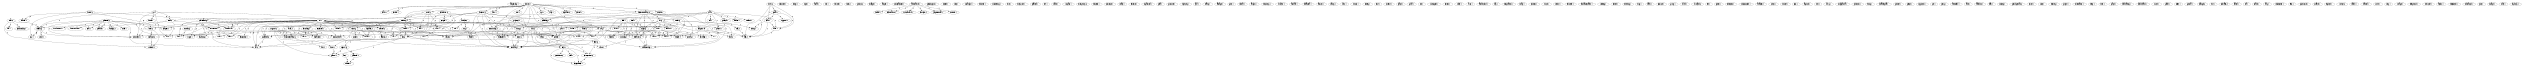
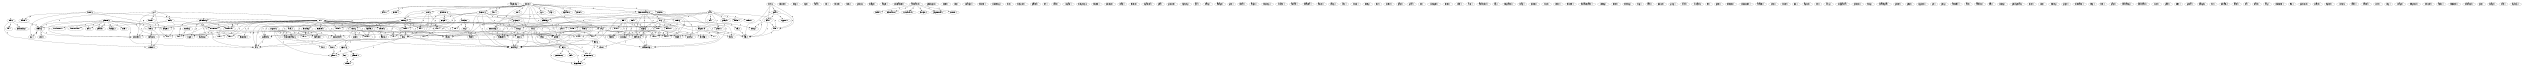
  digraph {
    n1 [label="dampering(1)"]
    n2 [label="home(3)"]
    n3 [label="ex(11)"]
    n4 [label="shared(1)"]
    n5 [label="lover(2)"]
    n6 [label="guy(1)"]
    n7 [label="sexuality(4)"]
    n8 [label="death(1)"]
    n9 [label="way(4)"]
    n10 [label="prayer(2)"]
    n11 [label="show(4)"]
    n12 [label="one(1)"]
    n13 [label="min(1)"]
    n14 [label="istries(1)"]
    n15 [label="homo(3)"]
    n16 [label="worked(1)"]
    n17 [label="time(6)"]
    n18 [label="appeared(3)"]
    n19 [label="ha(2)"]
    n20 [label="lesbian(1)"]
    n21 [label="founding(1)"]
    n22 [label="received(1)"]
    n23 [label="rewaa(1)"]
    n24 [label="chapter(1)"]
    n25 [label="movement(4)"]
    n26 [label="magazine(1)"]
    n27 [label="homophobia(1)"]
    n28 [label="deception(1)"]
    n29 [label="urges(1)"]
    n30 [label="literature(1)"]
    n31 [label="effort(1)"]
    n32 [label="shed(1)"]
    n33 [label="business(1)"]
    n34 [label="romance(2)"]
    n35 [label="start(1)"]
    n36 [label="meant(1)"]
    n37 [label="behavior(2)"]
    n38 [label="stands(1)"]
    n39 [label="relationship(1)"]
    n40 [label="sex(8)"]
    n41 [label="host(1)"]
    n42 [label="acted(1)"]
    n43 [label="portray(1)"]
    n44 [label="garbage(1)"]
    n45 [label="feel(3)"]
    n46 [label="spent(1)"]
    n47 [label="began(4)"]
    n48 [label="anything(1)"]
    n49 [label="removed(1)"]
    n50 [label="church(7)"]
    n51 [label="cent(1)"]
    n52 [label="director(3)"]
    n53 [label="found(3)"]
    n54 [label="bring(2)"]
    n55 [label="heterosexuality(2)"]
    n56 [label="opt(1)"]
    n57 [label="trap(1)"]
    n58 [label="explains(2)"]
    n59 [label="closed(1)"]
    n60 [label="ministry(4)"]
    n61 [label="suicide(1)"]
    n62 [label="brain(1)"]
    n63 [label="community(2)"]
    n64 [label="insists(1)"]
    n65 [label="sheepfold(1)"]
    n66 [label="sphere(1)"]
    n67 [label="celebacy(1)"]
    n68 [label="allow(1)"]
    n69 [label="talk(1)"]
    n70 [label="saw(1)"]
    n71 [label="night(3)"]
    n72 [label="sin(3)"]
    n73 [label="morning(1)"]
    n74 [label="raped(2)"]
    n75 [label="pastor(1)"]
    n76 [label="homosexuality(3)"]
    n77 [label="author(1)"]
    n78 [label="keeps(1)"]
    n79 [label="style(1)"]
    n80 [label="amail(1)"]
    n81 [label="live(1)"]
    n82 [label="devote(1)"]
    n83 [label="knew(1)"]
    n84 [label="person(2)"]
    n85 [label="escape(1)"]
    n86 [label="fatigue(1)"]
    n87 [label="concealment(1)"]
    n88 [label="alternative(1)"]
    n89 [label="belief(1)"]
    n90 [label="information(1)"]
    n91 [label="switchboard(1)"]
    n92 [label="thought(2)"]
    n93 [label="judgemental(1)"]
    n94 [label="interest(1)"]
    n95 [label="pennington(1)"]
    n96 [label="picked(1)"]
    n97 [label="tied(1)"]
    n98 [label="sect(1)"]
    n99 [label="report(3)"]
    n100 [label="know(1)"]
    n101 [label="paints(1)"]
    n102 [label="mcnaught(1)"]
    n103 [label="list(2)"]
    n104 [label="help(1)"]
    n105 [label="confusion(2)"]
    n106 [label="self(1)"]
    n107 [label="persecution(2)"]
    n108 [label="acceptance(1)"]
    n109 [label="article(2)"]
    n110 [label="tory(1)"]
    n111 [label="founder(1)"]
    n112 [label="left(1)"]
    n113 [label="loves(1)"]
    n114 [label="realize(1)"]
    n115 [label="lot(1)"]
    n116 [label="something(1)"]
    n117 [label="love(1)"]
    n118 [label="lie(2)"]
    n119 [label="matter(1)"]
    n120 [label="hollywood(1)"]
    n121 [label="call(2)"]
    n122 [label="father(1)"]
    n123 [label="hotline(1)"]
    n124 [label="tell(1)"]
    n125 [label="preach(1)"]
    n126 [label="thier(1)"]
    n127 [label="find(2)"]
    n128 [label="life(2)"]
    n129 [label="claimed(1)"]
    n130 [label="peaked(1)"]
    n131 [label="toll(1)"]
    n132 [label="share(1)"]
    n133 [label="program(1)"]
    n134 [label="everybody(2)"]
    n135 [label="diocese(1)"]
    n136 [label="convince(1)"]
    n137 [label="television(2)"]
    n138 [label="week(3)"]
    n139 [label="used(2)"]
    n140 [label="couple(1)"]
    n141 [label="broke(1)"]
    n142 [label="part(1)"]
    n143 [label="hell(2)"]
    n144 [label="listing(1)"]
    n145 [label="started(2)"]
    n146 [label="recalls(3)"]
    n147 [label="radio(1)"]
    n148 [label="counselor(1)"]
    n149 [label="went(1)"]
    n150 [label="go(4)"]
    n151 [label="hotel(1)"]
    n152 [label="reach(1)"]
    n153 [label="deserve(1)"]
    n154 [label="organized(1)"]
    n155 [label="pela(1)"]
    n156 [label="promote(1)"]
    n157 [label="duplicity(1)"]
    n158 [label="apa(1)"]
    n159 [label="reality(1)"]
    n160 [label="damage(1)"]
    n161 [label="give(1)"]
    n162 [label="threat(1)"]
    n163 [label="laughs(1)"]
    n164 [label="discovery(1)"]
    n165 [label="educator(1)"]
    n166 [label="amdahl(1)"]
    n167 [label="bellacera(1)"]
    n168 [label="answer(1)"]
    n169 [label="sanity(1)"]
    n170 [label="wasn(1)"]
    n171 [label="chrinic(1)"]
    n172 [label="seeley(1)"]
    n173 [label="end(1)"]
    n174 [label="protest(1)"]
    n175 [label="place(1)"]
    n176 [label="sylvia(1)"]
    n177 [label="man(2)"]
    n178 [label="bar(1)"]
    n179 [label="partnership(1)"]
    n180 [label="use(1)"]
    n181 [label="contingent(1)"]
    n182 [label="hetero(1)"]
    n183 [label="asked(1)"]
    n184 [label="phoenix(3)"]
    n185 [label="parade(1)"]
    n186 [label="antigay(1)"]
    n187 [label="pride(1)"]
    n188 [label="involvement(1)"]
    n189 [label="demonstrate(1)"]
    n190 [label="year(1)"]
    n191 [label="harm(1)"]
    n192 [label="abolitionist(1)"]
    n193 [label="day(1)"]
    n194 [label="temptation(1)"]
    n195 [label="today(1)"]
    n196 [label="chooses(1)"]
    n197 [label="phone(1)"]
    n198 [label="robert(1)"]
    n199 [label="founded(1)"]
    n200 [label="fundamentalist(1)"]
    n201 [label="meeting(1)"]
    n202 [label="ended(1)"]
    n203 [label="editting(1)"]
    n204 [label="drug(1)"]
    n205 [label="faith(1)"]
    n206 [label="commit(1)"]
    n207 [label="group(1)"]
    n208 [label="award(1)"]
    n209 [label="advocate(2)"]
    n210 [label="led(1)"]
    n211 [label="peter(1)"]
    n212 [label="infection(1)"]
    n213 [label="recommend(1)"]
    n214 [label="christianity(4)"]
    n215 [label="attacker(1)"]
    n216 [label="david(2)"]
    n217 [label="fiction(1)"]
    n218 [label="turned(1)"]
    n219 [label="com(1)"]
    n220 [label="anyone(1)"]
    n221 [label="risk(1)"]
    n222 [label="marry(1)"]
    n223 [label="propaganda(1)"]
    n224 [label="project(2)"]
    n225 [label="johnston(1)"]
    n226 [label="raphael(2)"]
    n227 [label="family(2)"]
    n228 [label="thing(1)"]
    n229 [label="chris(2)"]
    n230 [label="fact(2)"]
    n231 [label="philadelphia(1)"]
    n232 [label="posted(1)"]
    n233 [label="piece(1)"]
    n234 [label="suppress(1)"]
    n235 [label="god(1)"]
    n236 [label="support(2)"]
    n237 [label="leave(1)"]
    n238 [label="jessy(1)"]
    n239 [label="attended(1)"]
    n240 [label="take(1)"]
    n241 [label="abandon(1)"]
    n242 [label="fear(1)"]
    n243 [label="society(1)"]
    n244 [label="presbyterian(2)"]
    n245 [label="christ(1)"]
    n246 [label="none(1)"]
    n247 [label="identity(1)"]
    n248 [label="pulpit(1)"]
    n249 [label="orientation(1)"]
    n250 [label="kelly(1)"]
    n251 [label="truth(2)"]
    n252 [label="speak(1)"]
    n253 [label="calls(1)"]
    n254 [label="supports(1)"]
    n255 [label="glaser(2)"]
    n256 [label="didn(1)"]
    n257 [label="grace(1)"]
    n258 [label="dibilitating(1)"]
    n259 [label="candidiasis(1)"]
    n260 [label="vowed(1)"]
    n261 [label="yeast(1)"]
    n262 [label="need(1)"]
    n263 [label="agenda(1)"]
    n264 [label="change(2)"]
    n265 [label="lust(1)"]
    n266 [label="mistake(2)"]
    n267 [label="called(1)"]
    n268 [label="lisa(1)"]
    n269 [label="make(1)"]
    n270 [label="sally(1)"]
    n271 [label="remember(1)"]
    n272 [label="film(1)"]
    n273 [label="syndrome(1)"]
    n274 [label="create(1)"]
    n275 [label="figured(1)"]
    n276 [label="product(2)"]
    n277 [label="thank(1)"]
    n278 [label="blasted(1)"]
    n279 [label="exodus(3)"]
    n280 [label="world(1)"]
    n281 [label="stop(1)"]
    n282 [label="courage(1)"]
    n283 [label="telephone(1)"]
    n284 [label="returned(1)"]
    n285 [label="action(1)"]
    n286 [label="december(1)"]
    n287 [label="caligiuri(19)"]
    n288 [label="ordinance(1)"]
    n289 [label="june(1)"]
    n290 [label="image(1)"]
    n291 [label="brian(1)"]
    n292 [label="anybody(1)"]
    n2 -> n3 [label=2]
    n2 -> n4 [label=2]
    n2 -> n5 [label=2]
    n2 -> n6 [label=1]
    n3 -> n5 [label=1]
    n3 -> n7 [label=1]
    n3 -> n8 [label=1]
    n3 -> n9 [label=1]
    n3 -> n10 [label=1]
    n3 -> n11 [label=1]
    n3 -> n12 [label=1]
    n3 -> n13 [label=1]
    n3 -> n14 [label=1]
    n3 -> n15 [label=1]
    n3 -> n16 [label=1]
    n3 -> n17 [label=1]
    n3 -> n18 [label=1]
    n3 -> n19 [label=2]
    n3 -> n20 [label=1]
    n3 -> n21 [label=1]
    n3 -> n22 [label=1]
    n3 -> n23 [label=1]
    n3 -> n24 [label=1]
    n3 -> n25 [label=3]
    n3 -> n26 [label=1]
    n3 -> n27 [label=1]
    n3 -> n28 [label=1]
    n3 -> n29 [label=1]
    n3 -> n30 [label=1]
    n3 -> n31 [label=1]
    n3 -> n32 [label=1]
    n5 -> n33 [label=1]
    n5 -> n34 [label=1]
    n9 -> n10 [label=1]
    n9 -> n35 [label=1]
    n9 -> n36 [label=1]
    n9 -> n37 [label=1]
    n9 -> n38 [label=1]
    n9 -> n39 [label=1]
    n11 -> n40 [label=2]
    n11 -> n41 [label=1]
    n11 -> n42 [label=1]
    n12 -> n15 [label=1]
    n12 -> n23 [label=1]
    n12 -> n27 [label=1]
    n12 -> n36 [label=1]
    n12 -> n37 [label=1]
    n12 -> n38 [label=1]
    n12 -> n43 [label=1]
    n12 -> n44 [label=1]
    n15 -> n7 [label=2]
    n17 -> n18 [label=3]
    n17 -> n19 [label=1]
    n17 -> n20 [label=1]
    n17 -> n40 [label=2]
    n17 -> n45 [label=1]
    n17 -> n46 [label=1]
    n17 -> n47 [label=1]
    n18 -> n19 [label=1]
    n25 -> n7 [label=1]
    n25 -> n14 [label=1]
    n25 -> n19 [label=1]
    n25 -> n28 [label=1]
    n25 -> n29 [label=1]
    n25 -> n31 [label=1]
    n25 -> n32 [label=1]
    n25 -> n48 [label=1]
    n34 -> n33 [label=1]
    n37 -> n39 [label=1]
    n37 -> n77 [label=1]
    n40 -> n77 [label=1]
    n40 -> n99 [label=1]
    n40 -> n100 [label=1]
    n40 -> n101 [label=1]
    n45 -> n107 [label=1]
    n50 -> n7 [label=1]
    n50 -> n51 [label=1]
    n50 -> n52 [label=1]
    n50 -> n53 [label=1]
    n50 -> n54 [label=1]
    n50 -> n55 [label=1]
    n50 -> n56 [label=1]
    n50 -> n57 [label=1]
    n50 -> n58 [label=1]
    n50 -> n59 [label=1]
    n50 -> n60 [label=1]
    n50 -> n61 [label=1]
    n50 -> n62 [label=1]
    n50 -> n63 [label=1]
    n50 -> n64 [label=1]
    n50 -> n65 [label=1]
    n50 -> n66 [label=1]
    n50 -> n67 [label=1]
    n50 -> n68 [label=1]
    n52 -> n3 [label=1]
    n52 -> n7 [label=1]
    n52 -> n8 [label=1]
    n52 -> n9 [label=1]
    n52 -> n10 [label=1]
    n52 -> n54 [label=1]
    n52 -> n60 [label=1]
-   n52 -> n63 [label=1]
+   n52 -> n224 [label=1]
    n52 -> n65 [label=1]
    n52 -> n66 [label=1]
    n53 -> n11 [label=1]
    n53 -> n60 [label=1]
    n53 -> n69 [label=1]
    n53 -> n70 [label=1]
    n54 -> n7 [label=1]
    n54 -> n65 [label=1]
    n54 -> n66 [label=1]
    n55 -> n12 [label=1]
    n55 -> n35 [label=1]
    n55 -> n36 [label=1]
    n55 -> n37 [label=1]
    n55 -> n38 [label=1]
    n55 -> n39 [label=1]
    n55 -> n67 [label=1]
    n55 -> n71 [label=1]
    n55 -> n72 [label=1]
    n60 -> n8 [label=1]
    n60 -> n9 [label=1]
    n60 -> n10 [label=1]
    n60 -> n11 [label=2]
    n60 -> n16 [label=1]
    n60 -> n17 [label=1]
    n60 -> n18 [label=1]
    n60 -> n19 [label=1]
    n60 -> n20 [label=1]
    n60 -> n69 [label=1]
    n60 -> n70 [label=1]
    n63 -> n7 [label=1]
    n63 -> n65 [label=1]
    n63 -> n66 [label=1]
    n71 -> n36 [label=2]
    n71 -> n37 [label=2]
    n71 -> n38 [label=2]
    n71 -> n39 [label=2]
    n71 -> n73 [label=1]
    n71 -> n74 [label=1]
    n72 -> n12 [label=1]
    n72 -> n36 [label=1]
    n72 -> n37 [label=1]
    n72 -> n38 [label=1]
    n72 -> n39 [label=1]
    n72 -> n40 [label=1]
    n72 -> n71 [label=1]
    n72 -> n75 [label=1]
    n72 -> n76 [label=1]
    n76 -> n103 [label=1]
    n88 -> n89 [label=1]
    n88 -> n90 [label=1]
    n88 -> n91 [label=1]
    n88 -> n92 [label=1]
    n88 -> n93 [label=1]
    n88 -> n94 [label=1]
    n97 -> n71 [label=1]
    n97 -> n73 [label=1]
    n99 -> n101 [label=1]
    n99 -> n129 [label=2]
    n100 -> n101 [label=1]
    n104 -> n105 [label=1]
    n104 -> n106 [label=1]
    n104 -> n107 [label=1]
    n104 -> n108 [label=1]
    n104 -> n108 [label=1]
    n107 -> n108 [label=1]
    n109 -> n13 [label=1]
    n109 -> n110 [label=1]
    n112 -> n71 [label=1]
    n112 -> n73 [label=1]
    n112 -> n74 [label=1]
    n112 -> n113 [label=1]
    n112 -> n114 [label=1]
    n114 -> n115 [label=1]
    n118 -> n119 [label=1]
    n121 -> n7 [label=1]
    n121 -> n15 [label=1]
    n121 -> n40 [label=1]
    n121 -> n72 [label=1]
    n121 -> n75 [label=1]
    n121 -> n122 [label=1]
    n121 -> n123 [label=1]
    n121 -> n124 [label=1]
    n121 -> n125 [label=1]
    n121 -> n126 [label=1]
    n121 -> n127 [label=1]
    n126 -> n128 [label=1]
    n129 -> n119 [label=1]
    n137 -> n11 [label=1]
    n137 -> n40 [label=1]
    n137 -> n138 [label=1]
-   n137 -> n139 [label=1]
    n137 -> n140 [label=1]
    n138 -> n128 [label=1]
    n138 -> n141 [label=1]
    n138 -> n142 [label=1]
    n138 -> n143 [label=1]
    n138 -> n144 [label=1]
    n139 -> n145 [label=1]
    n139 -> n146 [label=1]
    n139 -> n147 [label=1]
    n139 -> n148 [label=1]
    n143 -> n128 [label=1]
    n145 -> n40 [label=1]
    n146 -> n6 [label=5]
    n146 -> n148 [label=1]
    n146 -> n149 [label=1]
    n150 -> n139 [label=1]
    n150 -> n145 [label=1]
    n150 -> n146 [label=1]
    n150 -> n147 [label=1]
    n150 -> n148 [label=1]
    n150 -> n151 [label=1]
    n177 -> n33 [label=1]
    n177 -> n146 [label=1]
    n177 -> n178 [label=1]
    n177 -> n179 [label=1]
    n184 -> n19 [label=1]
    n184 -> n24 [label=1]
    n184 -> n25 [label=1]
    n184 -> n146 [label=1]
    n184 -> n147 [label=1]
    n184 -> n148 [label=1]
    n184 -> n185 [label=1]
    n184 -> n186 [label=1]
    n184 -> n187 [label=1]
    n184 -> n188 [label=1]
    n184 -> n189 [label=1]
    n184 -> n190 [label=1]
    n214 -> n7 [label=2]
    n214 -> n25 [label=2]
    n214 -> n29 [label=2]
    n214 -> n30 [label=1]
    n214 -> n32 [label=2]
    n214 -> n114 [label=1]
    n216 -> n15 [label=1]
    n216 -> n26 [label=1]
    n216 -> n27 [label=1]
    n216 -> n147 [label=1]
    n216 -> n148 [label=1]
    n224 -> n7 [label=1]
    n224 -> n63 [label=1]
    n224 -> n65 [label=1]
    n224 -> n66 [label=1]
    n226 -> n18 [label=1]
    n226 -> n19 [label=1]
    n226 -> n20 [label=1]
    n226 -> n70 [label=1]
    n226 -> n227 [label=1]
    n229 -> n7 [label=1]
    n229 -> n65 [label=1]
    n229 -> n66 [label=1]
    n229 -> n104 [label=1]
    n229 -> n230 [label=1]
    n230 -> n104 [label=1]
    n230 -> n107 [label=1]
    n236 -> n26 [label=1]
    n236 -> n27 [label=1]
    n236 -> n76 [label=1]
    n236 -> n76 [label=1]
    n236 -> n100 [label=1]
    n236 -> n101 [label=1]
    n236 -> n237 [label=1]
    n251 -> n126 [label=1]
    n251 -> n128 [label=1]
    n251 -> n252 [label=1]
    n251 -> n253 [label=1]
    n252 -> n126 [label=1]
    n252 -> n128 [label=1]
    n252 -> n253 [label=1]
    n252 -> n254 [label=1]
    n253 -> n126 [label=1]
    n253 -> n128 [label=1]
    n253 -> n144 [label=1]
    n255 -> n7 [label=1]
    n255 -> n66 [label=1]
    n255 -> n104 [label=1]
    n279 -> n32 [label=1]
    n287 -> n47 [label=1]
    n287 -> n115 [label=1]
    n287 -> n127 [label=1]
    n287 -> n128 [label=1]
  }
